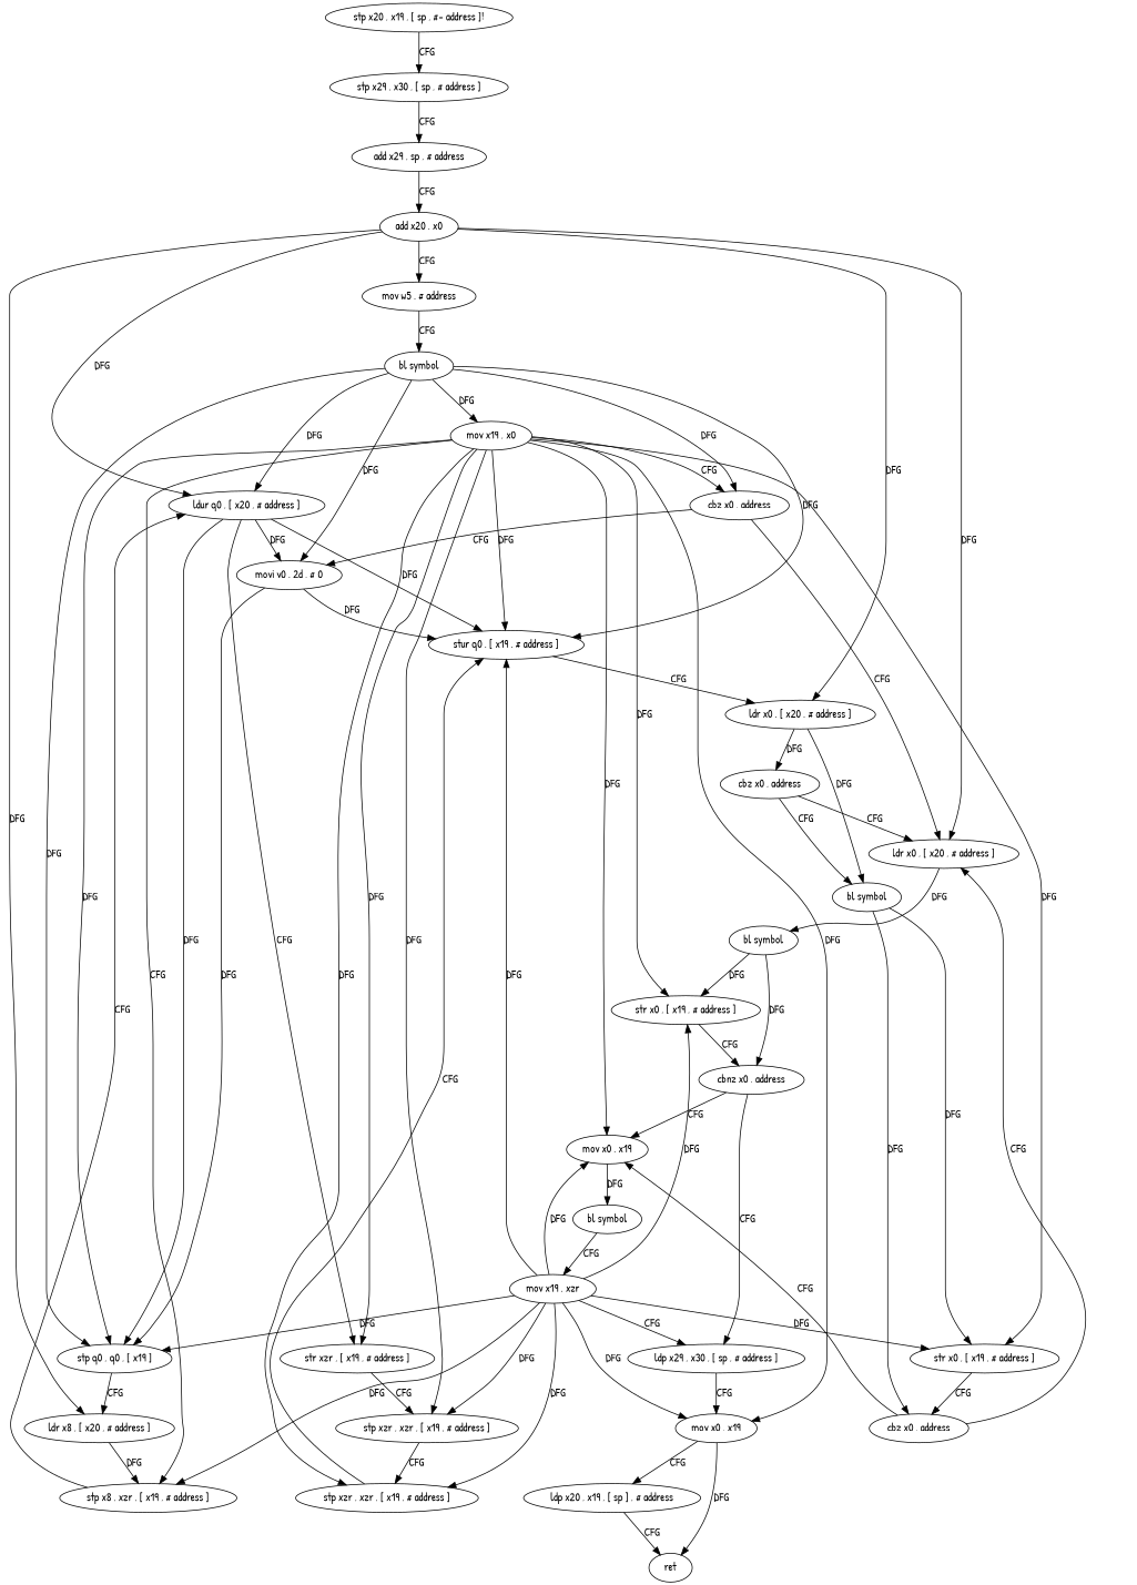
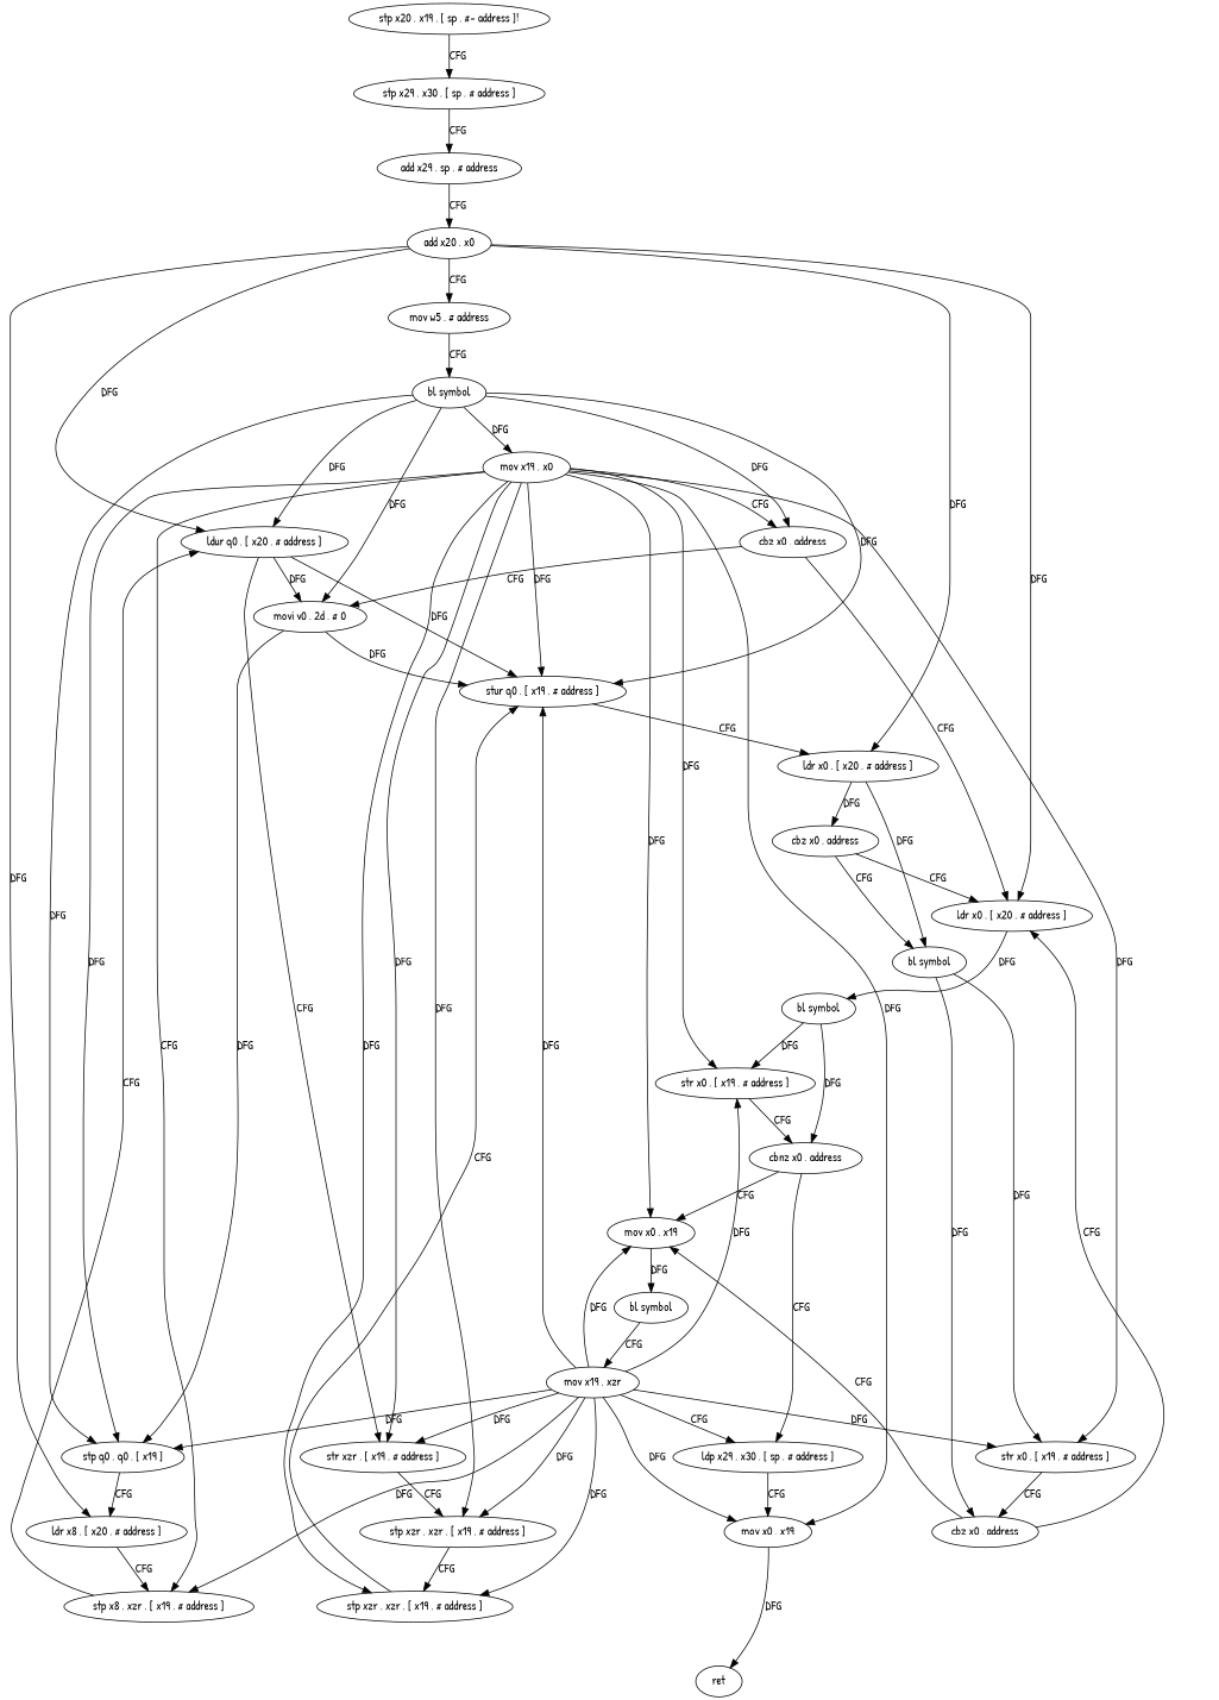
  digraph {
    fontname="Patrick Hand"
    node [fontname="Patrick Hand"]
    edge [fontname="Patrick Hand"]
    n1 [label="stp x20 , x19 , [ sp , #- address ]!"]
    n2 [label="stp x29 , x30 , [ sp , # address ]"]
    n3 [label="add x29 , sp , # address"]
    n4 [label="add x20 , x0"]
    n5 [label="mov w5 , # address"]
    n6 [label="ldr x0 , [ x20 , # address ]"]
    n7 [label="ldr x8 , [ x20 , # address ]"]
    n8 [label="ldur q0 , [ x20 , # address ]"]
    n9 [label="ldr x0 , [ x20 , # address ]"]
    n10 [label="bl symbol"]
    n11 [label="bl symbol"]
    n12 [label="stp x8 , xzr , [ x19 , # address ]"]
    n13 [label="movi v0 . 2d , # 0"]
    n14 [label="stp q0 , q0 , [ x19 ]"]
    n15 [label="stur q0 , [ x19 , # address ]"]
    n16 [label="str xzr , [ x19 , # address ]"]
    n17 [label="cbz x0 , address"]
    n18 [label="bl symbol"]
    n19 [label="mov x19 , x0"]
    n20 [label="cbz x0 , address"]
    n21 [label="str x0 , [ x19 , # address ]"]
    n22 [label="mov x0 , x19"]
    n23 [label="stp xzr , xzr , [ x19 , # address ]"]
    n24 [label="stp xzr , xzr , [ x19 , # address ]"]
    n25 [label="mov x0 , x19"]
    n26 [label="str x0 , [ x19 , # address ]"]
    n27 [label="cbnz x0 , address"]
    n28 [label="bl symbol"]
-   n29 [label="ldp x20 , x19 , [ sp ] , # address"]
    n30 [label=ret]
    n31 [label="cbz x0 , address"]
    n32 [label="ldp x29 , x30 , [ sp , # address ]"]
    n33 [label="mov x19 , xzr"]
    n1 -> n2 [label=CFG]
    n2 -> n3 [label=CFG]
    n3 -> n4 [label=CFG]
    n4 -> n5 [label=CFG]
    n4 -> n6 [label=DFG]
    n4 -> n7 [label=DFG]
    n4 -> n8 [label=DFG]
    n4 -> n9 [label=DFG]
    n5 -> n10 [label=CFG]
    n6 -> n11 [label=DFG]
-   n7 -> n12 [label=DFG]
+   n7 -> n12 [label=CFG]
    n8 -> n13 [label=DFG]
-   n8 -> n14 [label=DFG]
    n8 -> n15 [label=DFG]
    n8 -> n16 [label=CFG]
    n9 -> n17 [label=DFG]
    n9 -> n18 [label=DFG]
    n10 -> n8 [label=DFG]
    n10 -> n13 [label=DFG]
    n10 -> n14 [label=DFG]
    n10 -> n15 [label=DFG]
    n10 -> n19 [label=DFG]
    n10 -> n20 [label=DFG]
    n11 -> n21 [label=DFG]
    n11 -> n27 [label=DFG]
    n12 -> n8 [label=CFG]
    n13 -> n14 [label=DFG]
    n13 -> n15 [label=DFG]
    n14 -> n7 [label=CFG]
    n15 -> n9 [label=CFG]
    n16 -> n23 [label=CFG]
    n17 -> n6 [label=CFG]
    n17 -> n18 [label=CFG]
    n18 -> n26 [label=DFG]
    n18 -> n31 [label=DFG]
    n19 -> n12 [label=CFG]
    n19 -> n14 [label=DFG]
    n19 -> n15 [label=DFG]
    n19 -> n16 [label=DFG]
    n19 -> n20 [label=CFG]
    n19 -> n21 [label=DFG]
    n19 -> n22 [label=DFG]
    n19 -> n23 [label=DFG]
    n19 -> n24 [label=DFG]
    n19 -> n25 [label=DFG]
    n19 -> n26 [label=DFG]
    n20 -> n6 [label=CFG]
    n20 -> n13 [label=CFG]
    n21 -> n27 [label=CFG]
    n22 -> n28 [label=DFG]
    n23 -> n24 [label=CFG]
    n24 -> n15 [label=CFG]
-   n25 -> n29 [label=CFG]
    n25 -> n30 [label=DFG]
    n26 -> n31 [label=CFG]
    n27 -> n22 [label=CFG]
    n27 -> n32 [label=CFG]
    n28 -> n33 [label=CFG]
-   n29 -> n30 [label=CFG]
    n31 -> n6 [label=CFG]
    n31 -> n22 [label=CFG]
    n32 -> n25 [label=CFG]
    n33 -> n12 [label=DFG]
    n33 -> n14 [label=DFG]
    n33 -> n15 [label=DFG]
+   n33 -> n16 [label=DFG]
    n33 -> n21 [label=DFG]
    n33 -> n22 [label=DFG]
    n33 -> n23 [label=DFG]
    n33 -> n24 [label=DFG]
    n33 -> n25 [label=DFG]
    n33 -> n26 [label=DFG]
    n33 -> n32 [label=CFG]
  }
